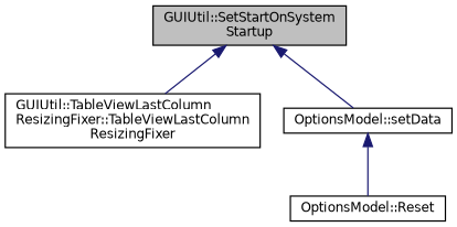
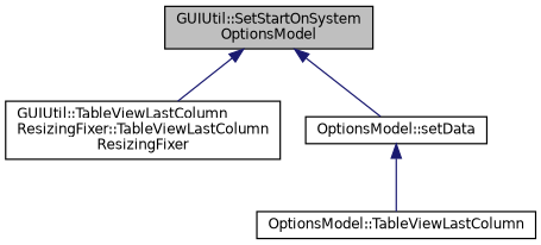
  digraph {
    rankdir=TB
    node [color=black fillcolor=white fontname=Helvetica fontsize=10 shape=record style=filled]
    edge [color=midnightblue dir=back fontname=Helvetica fontsize=10 labelfontname=Helvetica labelfontsize=10 style=solid]
-   n1 [fillcolor=grey75 fontcolor=black height=0.2 label="GUIUtil::SetStartOnSystem\lStartup" width=0.4]
+   n1 [fillcolor=grey75 fontcolor=black height=0.2 label="GUIUtil::SetStartOnSystem\lOptionsModel" width=0.4]
    n2 [height=0.2 label="GUIUtil::TableViewLastColumn\lResizingFixer::TableViewLastColumn\lResizingFixer" width=0.4]
    n3 [height=0.2 label="OptionsModel::setData" width=0.4]
-   n4 [height=0.2 label="OptionsModel::Reset" width=0.4]
+   n4 [height=0.2 label="OptionsModel::TableViewLastColumn" width=0.4]
    n1 -> n2
    n1 -> n3
    n3 -> n4
  }
